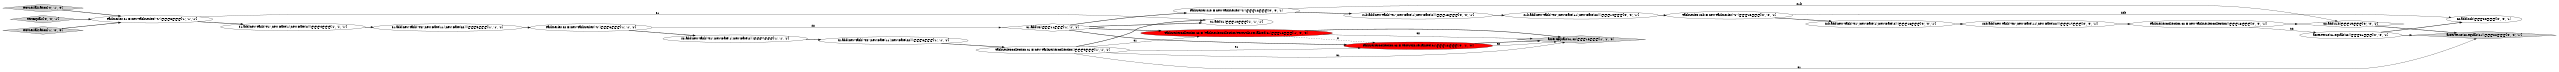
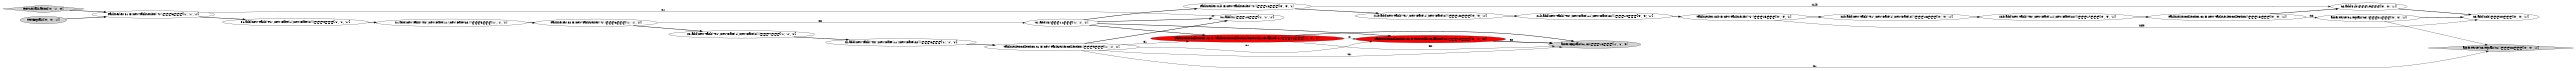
  digraph {
    rankdir=LR
    node [fillcolor=white shape=ellipse style=filled]
    edge [style=bold]
    n1 [label="TaskSeries s1 = new TaskSeries(\"S\")@@@3@@@['1', '1', '1']"]
    n2 [label="s1.add(new Task(\"T1\",new Date(1),new Date(2)))@@@4@@@['1', '1', '1']"]
    n3 [label="c1.add(s1)@@@10@@@['1', '1', '1']"]
    n4 [label="s1.add(new Task(\"T2\",new Date(11),new Date(22)))@@@5@@@['1', '1', '1']"]
    n5 [label="TaskSeries s2 = new TaskSeries(\"S\")@@@6@@@['1', '1', '1']"]
-   n6 [label="c1.add(s2)@@@11@@@['1', '1', '1']" shape=diamond]
+   n6 [label="c1.add(s2)@@@11@@@['1', '1', '1']"]
    n7 [label="s2.add(new Task(\"T1\",new Date(1),new Date(2)))@@@7@@@['1', '1', '1']"]
    n8 [fillcolor=red label="TaskSeriesCollection c2 = TestUtils.serialised(c1)@@@12@@@['0', '1', '0']"]
    n9 [fillcolor=red label="TaskSeriesCollection c2 = (TaskSeriesCollection)TestUtils.serialised(c1)@@@12@@@['1', '0', '0']"]
    n10 [label="TaskSeries s1b = new TaskSeries(\"S\")@@@12@@@['0', '0', '1']"]
    n11 [label="s2.add(new Task(\"T2\",new Date(11),new Date(22)))@@@8@@@['1', '1', '1']"]
    n12 [fillcolor=lightgray label="testSerialization['0', '1', '0']" shape=diamond]
-   n13 [fillcolor=lightgray label="assertEquals(c1,c2)@@@13@@@['1', '1', '0']" shape=diamond]
-   n14 [fillcolor=lightgray label="testEquals['0', '0', '1']" shape=diamond]
-   n15 [fillcolor=lightgray label="testSerialization['1', '0', '0']" shape=diamond]
+   n13 [fillcolor=lightgray label="assertEquals(c1,c2)@@@13@@@['1', '1', '0']"]
+   n14 [fillcolor=lightgray label="testEquals['0', '0', '1']"]
    n16 [label="c2.add(s2b)@@@20@@@['0', '0', '1']"]
    n17 [label="assertTrue(c1.equals(c2))@@@21@@@['0', '0', '1']"]
    n18 [fillcolor=lightgray label="assertTrue(c2.equals(c1))@@@22@@@['0', '0', '1']" shape=diamond]
    n19 [label="TaskSeriesCollection c2 = new TaskSeriesCollection()@@@18@@@['0', '0', '1']"]
-   n20 [label="c2.add(s1b)@@@19@@@['0', '0', '1']" shape=diamond]
+   n20 [label="c2.add(s1b)@@@19@@@['0', '0', '1']"]
    n21 [label="TaskSeriesCollection c1 = new TaskSeriesCollection()@@@9@@@['1', '1', '1']"]
    n22 [label="s1b.add(new Task(\"T1\",new Date(1),new Date(2)))@@@13@@@['0', '0', '1']"]
    n23 [label="s1b.add(new Task(\"T2\",new Date(11),new Date(22)))@@@14@@@['0', '0', '1']"]
    n24 [label="TaskSeries s2b = new TaskSeries(\"S\")@@@15@@@['0', '0', '1']"]
    n25 [label="s2b.add(new Task(\"T1\",new Date(1),new Date(2)))@@@16@@@['0', '0', '1']"]
    n26 [label="s2b.add(new Task(\"T2\",new Date(11),new Date(22)))@@@17@@@['0', '0', '1']"]
    n1 -> n2
    n1 -> n3 [label=s1 style=solid]
    n2 -> n4
    n4 -> n5
    n5 -> n6 [label=s2 style=solid]
    n5 -> n7
    n6 -> n3
    n6 -> n8
    n6 -> n9
    n6 -> n10
    n7 -> n11
    n8 -> n13 [label=c2 style=solid]
    n8 -> n13
    n9 -> n8 [label=0 style=dashed]
    n9 -> n13 [label=c2 style=solid]
    n9 -> n13
    n10 -> n20 [label=s1b style=solid]
    n10 -> n22
    n11 -> n21
    n12 -> n1
    n14 -> n1
-   n15 -> n1
    n17 -> n16
-   n17 -> n18
+   n17 -> n18 [style=solid]
    n19 -> n17 [label=c2 style=solid]
    n19 -> n20
-   n20 -> n18
+   n20 -> n16
    n21 -> n3
    n21 -> n8 [label=c1 style=solid]
    n21 -> n9 [label=c1 style=solid]
    n21 -> n13 [label=c1 style=solid]
    n21 -> n18 [label=c1 style=solid]
    n22 -> n23
    n23 -> n24
    n24 -> n16 [label=s2b style=solid]
    n24 -> n25
    n25 -> n26
    n26 -> n19
  }
